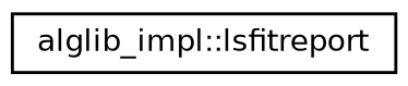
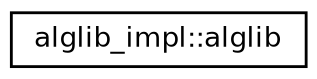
  digraph {
    rankdir=LR
-   n1 [color=black fillcolor=white fontname=Helvetica fontsize=10 height=0.2 label="alglib_impl::lsfitreport" shape=record style=filled width=0.4]
+   n1 [color=black fillcolor=white fontname=Helvetica fontsize=10 height=0.2 label="alglib_impl::alglib" shape=record style=filled width=0.4]
  }
